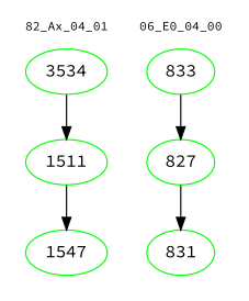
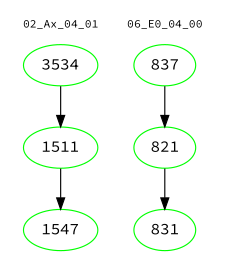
  digraph {
    fontname="Source Code Pro"
    node [color=green fontname="Source Code Pro"]
    edge [color=black fontname="Source Code Pro"]
    n1 [label=3534]
    n2 [label=1511]
    n3 [label=1547]
-   n4 [label=833]
-   n5 [label=827]
+   n4 [label=837]
+   n5 [label=821]
    n6 [label=831]
    subgraph cluster_1 {
      color=white
      fontsize=10
-     label="82_Ax_04_01"
+     label="02_Ax_04_01"
      n1
      n2
      n3
    }
    subgraph cluster_2 {
      color=white
      fontsize=10
      label="06_E0_04_00"
      n4
      n5
      n6
    }
    n1 -> n2
    n2 -> n3
    n4 -> n5
    n5 -> n6
  }
